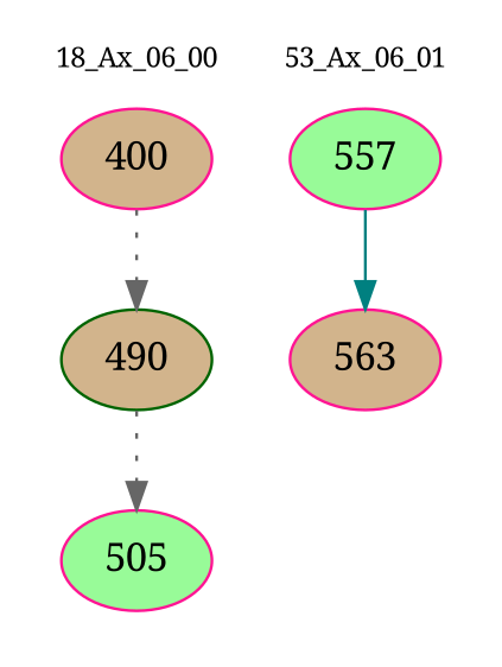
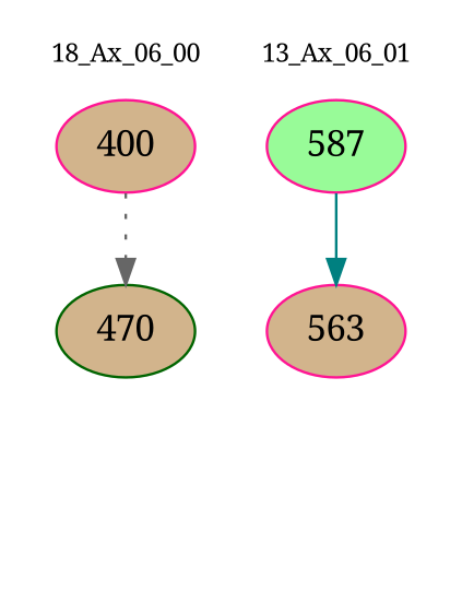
  digraph {
    fontname="Noto Serif"
    node [color=deeppink fillcolor=tan fontname="Noto Serif" style=filled]
    edge [color=gray40 fontname="Noto Serif" style=dotted]
    n1 [label=400]
-   n2 [color=darkgreen label=490]
-   n3 [fillcolor=palegreen label=505]
-   n4 [fillcolor=palegreen label=557]
+   n2 [color=darkgreen label=470]
+   n4 [fillcolor=palegreen label=587]
    n5 [label=563]
    subgraph cluster_1 {
      color=white
      fontsize=10
      label="18_Ax_06_00"
      n1
      n2
-     n3
    }
    subgraph cluster_2 {
      color=white
      fontsize=10
-     label="53_Ax_06_01"
+     label="13_Ax_06_01"
      n4
      n5
    }
    n1 -> n2
-   n2 -> n3
    n4 -> n5 [color=teal style=solid]
  }
